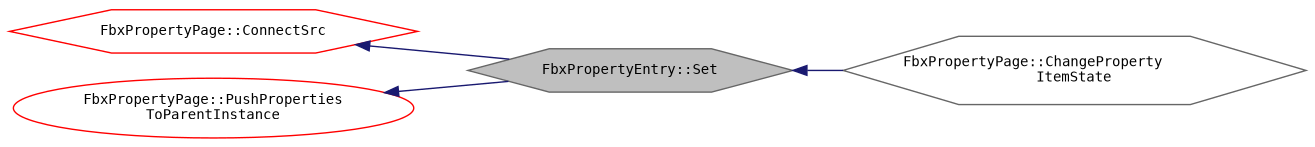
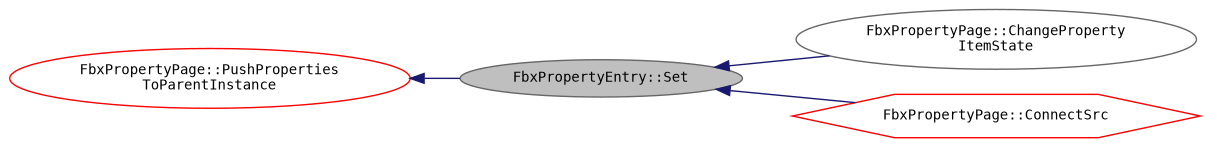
  digraph {
    fontname="DejaVu Sans Mono"
    rankdir=LR
    node [color=gray40 fillcolor=white fontname="DejaVu Sans Mono" fontsize=10 shape=hexagon style=filled]
    edge [color=midnightblue dir=back fontname="DejaVu Sans Mono" fontsize=10 labelfontname=Helvetica labelfontsize=10 style=solid]
-   n1 [fillcolor=grey75 fontcolor=black height=0.2 label="FbxPropertyEntry::Set" width=0.4]
-   n2 [height=0.2 label="FbxPropertyPage::ChangeProperty\lItemState" width=0.4]
+   n1 [fillcolor=grey75 fontcolor=black height=0.2 label="FbxPropertyEntry::Set" shape=ellipse width=0.4]
+   n2 [height=0.2 label="FbxPropertyPage::ChangeProperty\lItemState" shape=ellipse width=0.4]
    n3 [color=red height=0.2 label="FbxPropertyPage::ConnectSrc" width=0.4]
    n4 [color=red height=0.2 label="FbxPropertyPage::PushProperties\lToParentInstance" shape=ellipse width=0.4]
    n1 -> n2
-   n3 -> n1
+   n1 -> n3
    n4 -> n1
  }
